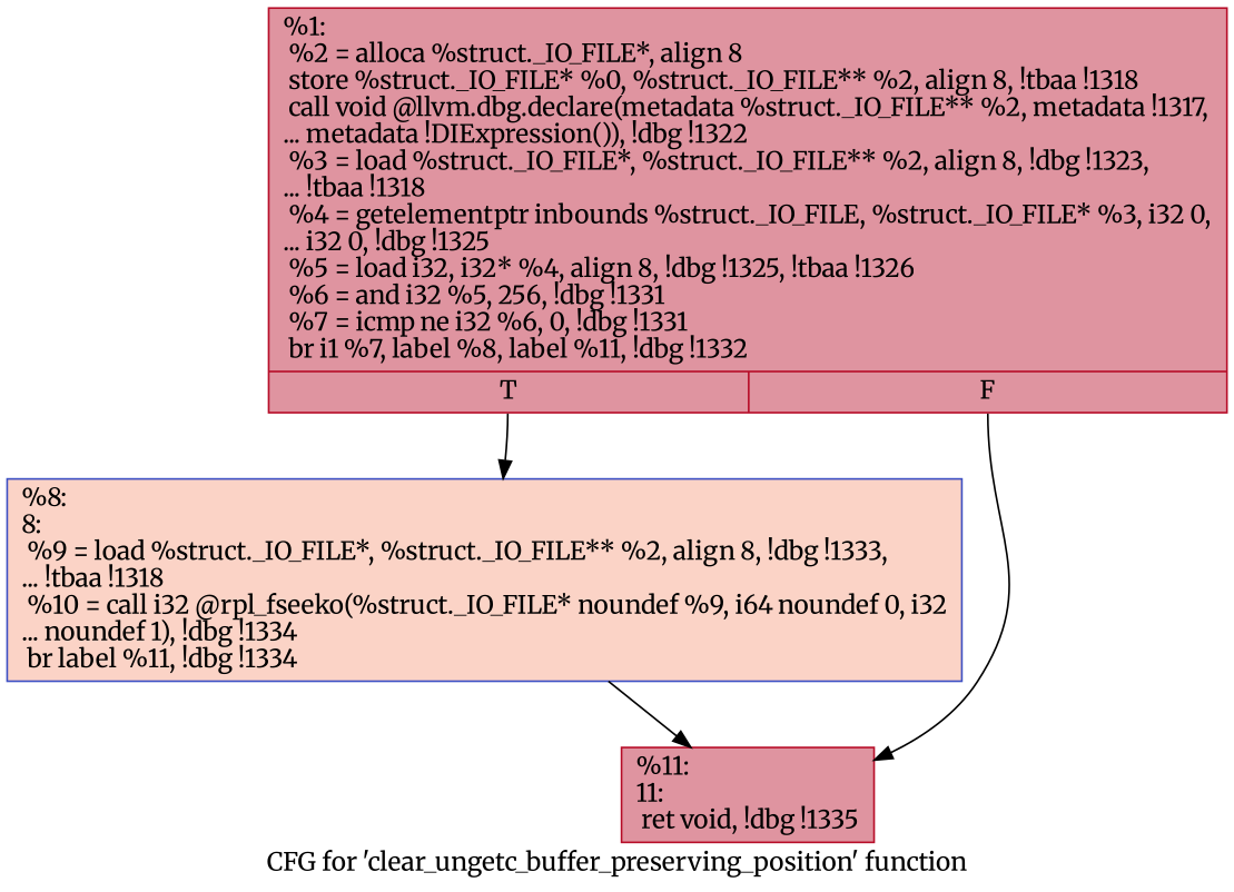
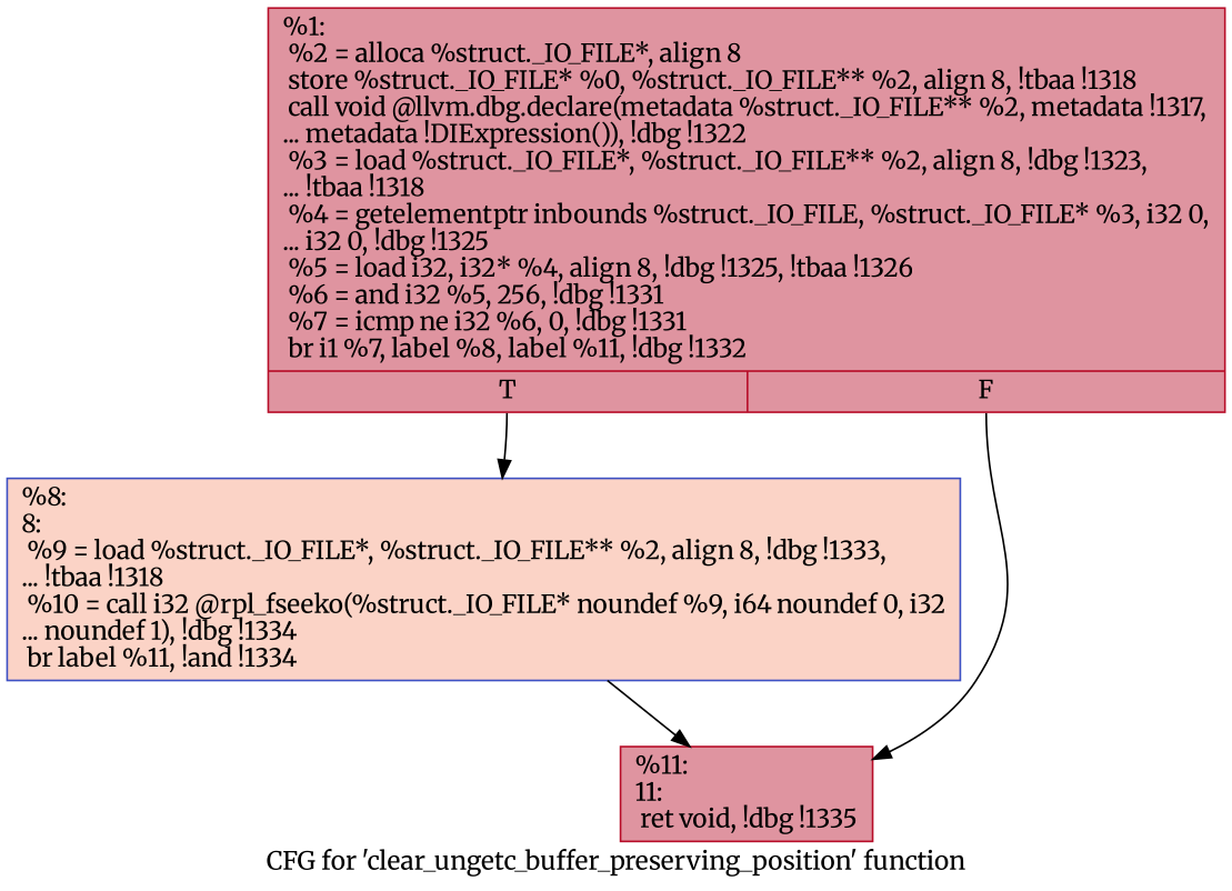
  digraph {
    label="CFG for 'clear_ungetc_buffer_preserving_position' function"
    fontname=Merriweather
    node [color="#b70d28ff" fillcolor="#b70d2870" shape=record style=filled fontname=Merriweather]
    edge [fontname=Merriweather]
    n1 [label="{%1:\l  %2 = alloca %struct._IO_FILE*, align 8\l  store %struct._IO_FILE* %0, %struct._IO_FILE** %2, align 8, !tbaa !1318\l  call void @llvm.dbg.declare(metadata %struct._IO_FILE** %2, metadata !1317,\l... metadata !DIExpression()), !dbg !1322\l  %3 = load %struct._IO_FILE*, %struct._IO_FILE** %2, align 8, !dbg !1323,\l... !tbaa !1318\l  %4 = getelementptr inbounds %struct._IO_FILE, %struct._IO_FILE* %3, i32 0,\l... i32 0, !dbg !1325\l  %5 = load i32, i32* %4, align 8, !dbg !1325, !tbaa !1326\l  %6 = and i32 %5, 256, !dbg !1331\l  %7 = icmp ne i32 %6, 0, !dbg !1331\l  br i1 %7, label %8, label %11, !dbg !1332\l|{<s0>T|<s1>F}}"]
-   n2 [color="#3d50c3ff" fillcolor="#f59c7d70" label="{%8:\l8:                                                \l  %9 = load %struct._IO_FILE*, %struct._IO_FILE** %2, align 8, !dbg !1333,\l... !tbaa !1318\l  %10 = call i32 @rpl_fseeko(%struct._IO_FILE* noundef %9, i64 noundef 0, i32\l... noundef 1), !dbg !1334\l  br label %11, !dbg !1334\l}"]
+   n2 [color="#3d50c3ff" fillcolor="#f59c7d70" label="{%8:\l8:                                                \l  %9 = load %struct._IO_FILE*, %struct._IO_FILE** %2, align 8, !dbg !1333,\l... !tbaa !1318\l  %10 = call i32 @rpl_fseeko(%struct._IO_FILE* noundef %9, i64 noundef 0, i32\l... noundef 1), !dbg !1334\l  br label %11, !and !1334\l}"]
    n3 [label="{%11:\l11:                                               \l  ret void, !dbg !1335\l}"]
    n1 -> n2 [tailport=s0]
    n1 -> n3 [tailport=s1]
    n2 -> n3
  }
